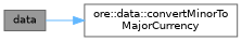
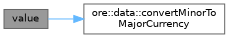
  digraph {
    rankdir=LR
    node [fontname=Helvetica fontsize=10 shape=box style=filled]
-   n1 [color=gray40 fillcolor=grey60 fontcolor=black height=0.2 label=data width=0.4]
+   n1 [color=gray40 fillcolor=grey60 fontcolor=black height=0.2 label=value width=0.4]
    n2 [color=grey40 fillcolor=white height=0.2 label="ore::data::convertMinorTo\lMajorCurrency" width=0.4]
    n1 -> n2 [color=steelblue1 fontname=Helvetica fontsize=10 labelfontname=Helvetica labelfontsize=10 style=solid]
  }
